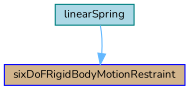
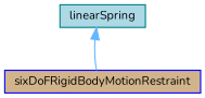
  digraph {
    fontname=Nunito
    node [fontname=Nunito fontsize=10 shape=box style=filled]
    n1 [color=teal fillcolor=lightblue fontcolor=black height=0.2 label=linearSpring width=0.4]
    n2 [color=blue fillcolor=tan height=0.2 label=sixDoFRigidBodyMotionRestraint width=0.4]
-   n2 -> n1 [color=steelblue1 dir=back fontname=Nunito fontsize=10 labelfontname=Helvetica labelfontsize=10 style=solid]
+   n1 -> n2 [color=steelblue1 dir=back fontname=Nunito fontsize=10 labelfontname=Helvetica labelfontsize=10 style=solid]
  }
